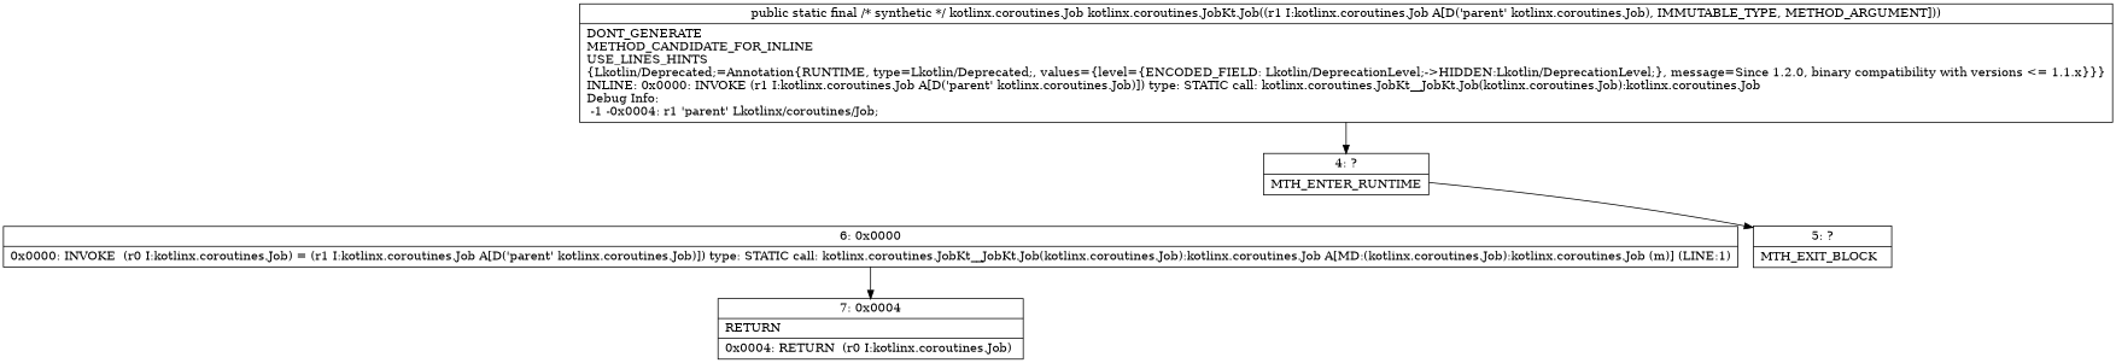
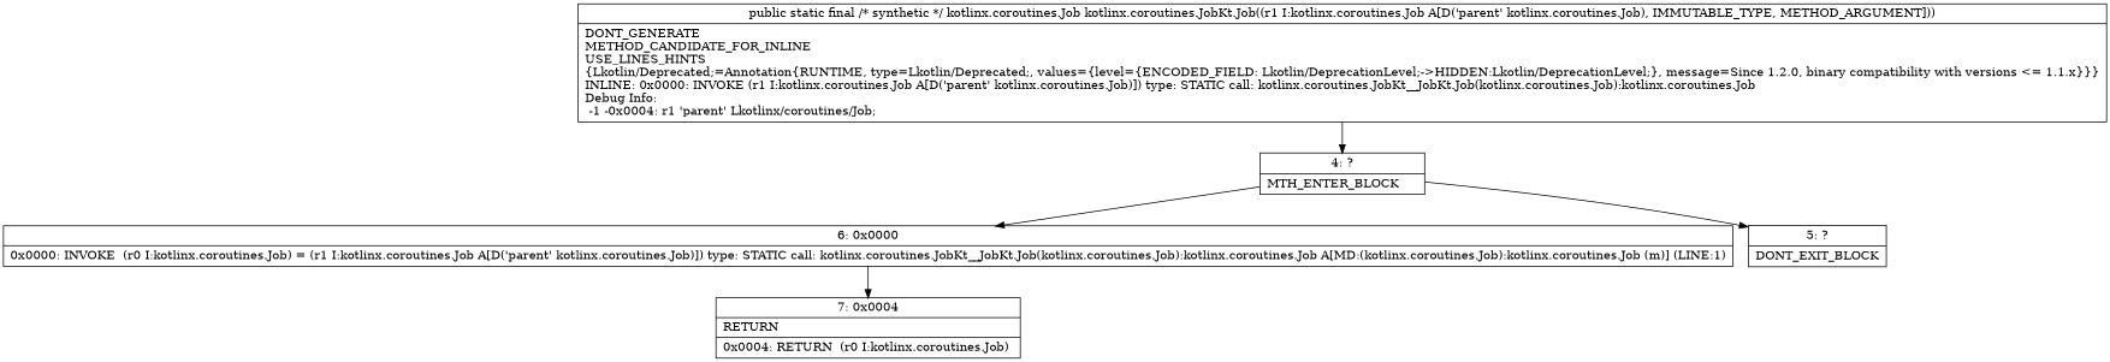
  digraph {
    node [shape=record]
-   n1 [label="{4\:\ ?|MTH_ENTER_RUNTIME\l}"]
+   n1 [label="{4\:\ ?|MTH_ENTER_BLOCK\l}"]
    n2 [label="{6\:\ 0x0000|0x0000: INVOKE  (r0 I:kotlinx.coroutines.Job) = (r1 I:kotlinx.coroutines.Job A[D('parent' kotlinx.coroutines.Job)]) type: STATIC call: kotlinx.coroutines.JobKt__JobKt.Job(kotlinx.coroutines.Job):kotlinx.coroutines.Job A[MD:(kotlinx.coroutines.Job):kotlinx.coroutines.Job (m)] (LINE:1)\l}"]
-   n3 [label="{5\:\ ?|MTH_EXIT_BLOCK\l}"]
+   n3 [label="{5\:\ ?|DONT_EXIT_BLOCK\l}"]
    n4 [label="{7\:\ 0x0004|RETURN\l|0x0004: RETURN  (r0 I:kotlinx.coroutines.Job) \l}"]
    n5 [label="{public static final \/* synthetic *\/ kotlinx.coroutines.Job kotlinx.coroutines.JobKt.Job((r1 I:kotlinx.coroutines.Job A[D('parent' kotlinx.coroutines.Job), IMMUTABLE_TYPE, METHOD_ARGUMENT]))  | DONT_GENERATE\lMETHOD_CANDIDATE_FOR_INLINE\lUSE_LINES_HINTS\l\{Lkotlin\/Deprecated;=Annotation\{RUNTIME, type=Lkotlin\/Deprecated;, values=\{level=\{ENCODED_FIELD: Lkotlin\/DeprecationLevel;\-\>HIDDEN:Lkotlin\/DeprecationLevel;\}, message=Since 1.2.0, binary compatibility with versions \<= 1.1.x\}\}\}\lINLINE: 0x0000: INVOKE  (r1 I:kotlinx.coroutines.Job A[D('parent' kotlinx.coroutines.Job)]) type: STATIC call: kotlinx.coroutines.JobKt__JobKt.Job(kotlinx.coroutines.Job):kotlinx.coroutines.Job\lDebug Info:\l  \-1 \-0x0004: r1 'parent' Lkotlinx\/coroutines\/Job;\l}"]
+   n1 -> n2
    n1 -> n3
    n2 -> n4
    n5 -> n1
  }
